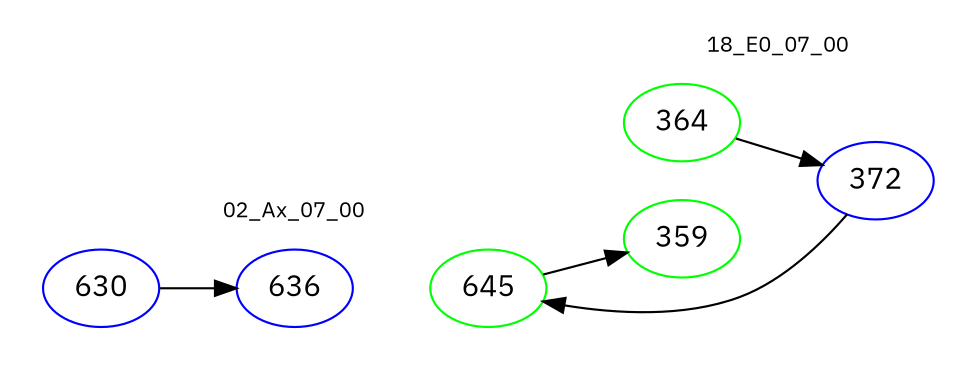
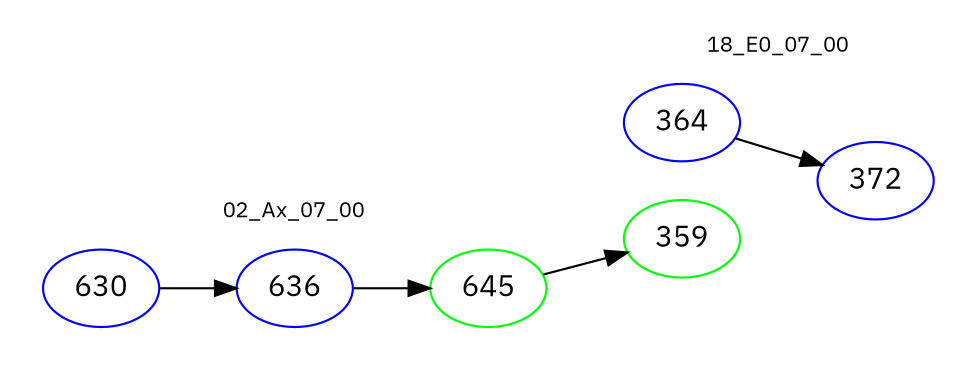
  digraph {
    fontname="IBM Plex Sans"
    rankdir=LR
    node [color=blue fontname="IBM Plex Sans"]
    edge [color=black fontname="IBM Plex Sans"]
    n1 [label=636]
    n2 [label=630]
    n3 [color=green label=645]
-   n4 [color=green label=364]
+   n4 [label=364]
    n5 [color=green label=359]
    n6 [label=372]
    subgraph cluster_1 {
      color=white
      fontsize=10
      label="02_Ax_07_00"
      n1
      n2
      n3
    }
    subgraph cluster_2 {
      color=white
      fontsize=10
      label="18_E0_07_00"
      n4
      n5
      n6
    }
-   n6 -> n3
+   n1 -> n3
    n2 -> n1
    n3 -> n5
    n4 -> n6
  }
